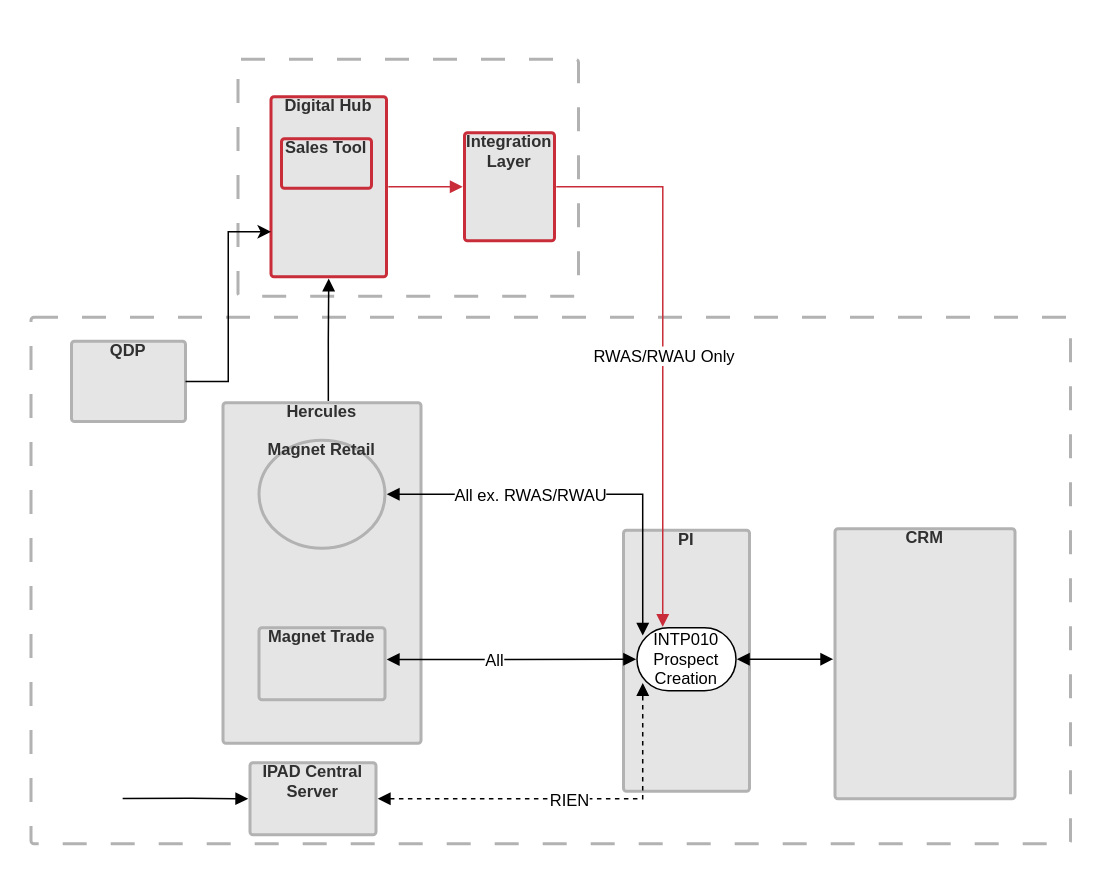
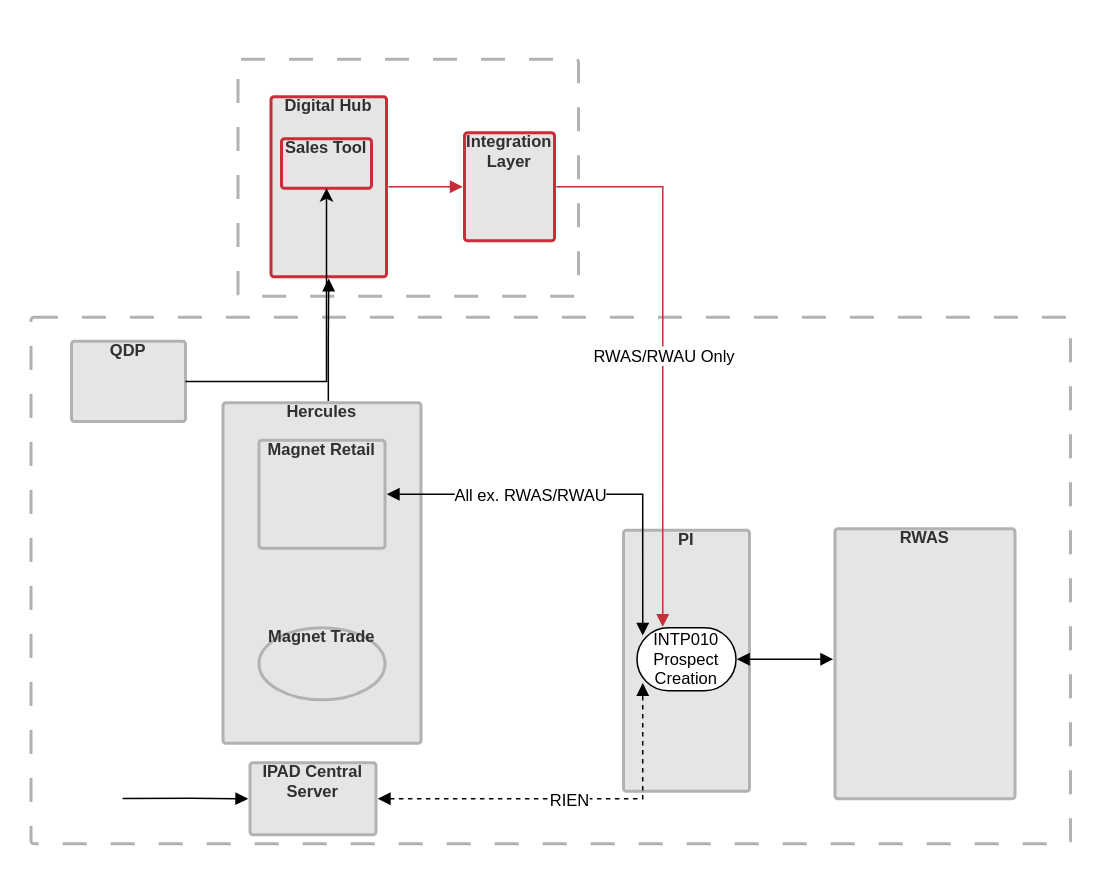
  <mxCell id="0" />
  <mxCell id="1" parent="0" />
  <mxCell id="2" value="" style="html=1;overflow=block;whiteSpace=wrap;whiteSpace=wrap;fontSize=11;align=center;whiteSpace=wrap;spacing=0;verticalAlign=top;strokeColor=#b2b2b2;fillOpacity=100;rounded=1;absoluteArcSize=1;arcSize=4;fillColor=#ffffff;dashed=1;dashPattern=8 8;strokeWidth=2;" vertex="1" zOrder="1" parent="1"><mxGeometry x="20" y="211" width="693" height="351" as="geometry" /></mxCell>
  <mxCell id="3" value="Hercules " style="html=1;overflow=block;whiteSpace=wrap;whiteSpace=wrap;fontSize=11;fontColor=#303030;fontStyle=1;align=center;whiteSpace=wrap;spacing=0;verticalAlign=top;strokeColor=#b2b2b2;rounded=1;absoluteArcSize=1;arcSize=4;fillColor=#e5e5e5;strokeWidth=2;" vertex="1" zOrder="2" parent="1"><mxGeometry x="148" y="268" width="132" height="227" as="geometry" /></mxCell>
- <mxCell id="4" value="Magnet Retail" style="ellipse;html=1;overflow=block;whiteSpace=wrap;whiteSpace=wrap;fontSize=11;fontColor=#303030;fontStyle=1;align=center;whiteSpace=wrap;spacing=0;verticalAlign=top;strokeColor=#b2b2b2;absoluteArcSize=1;arcSize=4;fillColor=#e5e5e5;strokeWidth=2;" vertex="1" zOrder="3" parent="1"><mxGeometry x="172" y="293" width="84" height="72" as="geometry" /></mxCell>
- <mxCell id="5" value="Magnet Trade" style="html=1;overflow=block;whiteSpace=wrap;whiteSpace=wrap;fontSize=11;fontColor=#303030;fontStyle=1;align=center;whiteSpace=wrap;spacing=0;verticalAlign=top;strokeColor=#b2b2b2;rounded=1;absoluteArcSize=1;arcSize=4;fillColor=#e5e5e5;strokeWidth=2;" vertex="1" zOrder="4" parent="1"><mxGeometry x="172" y="418" width="84" height="48" as="geometry" /></mxCell>
+ <mxCell id="4" value="Magnet Retail" style="html=1;overflow=block;whiteSpace=wrap;whiteSpace=wrap;fontSize=11;fontColor=#303030;fontStyle=1;align=center;whiteSpace=wrap;spacing=0;verticalAlign=top;strokeColor=#b2b2b2;rounded=1;absoluteArcSize=1;arcSize=4;fillColor=#e5e5e5;strokeWidth=2;" vertex="1" zOrder="3" parent="1"><mxGeometry x="172" y="293" width="84" height="72" as="geometry" /></mxCell>
+ <mxCell id="5" value="Magnet Trade" style="ellipse;html=1;overflow=block;whiteSpace=wrap;whiteSpace=wrap;fontSize=11;fontColor=#303030;fontStyle=1;align=center;whiteSpace=wrap;spacing=0;verticalAlign=top;strokeColor=#b2b2b2;absoluteArcSize=1;arcSize=4;fillColor=#e5e5e5;strokeWidth=2;" vertex="1" zOrder="4" parent="1"><mxGeometry x="172" y="418" width="84" height="48" as="geometry" /></mxCell>
  <mxCell id="6" value="QDP" style="html=1;overflow=block;whiteSpace=wrap;whiteSpace=wrap;fontSize=11;fontColor=#303030;fontStyle=1;align=center;whiteSpace=wrap;spacing=0;verticalAlign=top;strokeColor=#b2b2b2;rounded=1;absoluteArcSize=1;arcSize=4;fillColor=#e5e5e5;strokeWidth=2;" vertex="1" zOrder="6" parent="1"><mxGeometry x="47" y="227" width="76" height="53.5" as="geometry" /></mxCell>
  <mxCell id="7" value="" style="html=1;overflow=block;whiteSpace=wrap;strokeColor=none;fillColor=none;whiteSpace=wrap;fontSize=11;align=center;spacing=0;strokeWidth=0;" vertex="1" zOrder="7" parent="1"><mxGeometry x="404" y="467" width="97" height="9" as="geometry" /></mxCell>
  <mxCell id="8" value="IPAD Central Server" style="html=1;overflow=block;whiteSpace=wrap;whiteSpace=wrap;fontSize=11;fontColor=#303030;fontStyle=1;align=center;whiteSpace=wrap;spacing=0;verticalAlign=top;strokeColor=#b2b2b2;rounded=1;absoluteArcSize=1;arcSize=4;fillColor=#e5e5e5;strokeWidth=2;" vertex="1" zOrder="8" parent="1"><mxGeometry x="166" y="508" width="84" height="48" as="geometry" /></mxCell>
  <mxCell id="9" value="" style="html=1;overflow=block;whiteSpace=wrap;shape=image;whiteSpace=wrap;fontSize=11;spacing=0;strokeColor=none;strokeOpacity=100;strokeWidth=0;image=https://cdn3.iconfinder.com/data/icons/other-icons/48/ipad-128.png;" vertex="1" zOrder="9" parent="1"><mxGeometry x="51" y="514" width="36" height="36" as="geometry" /></mxCell>
  <mxCell id="10" value="PI" style="html=1;overflow=block;whiteSpace=wrap;whiteSpace=wrap;fontSize=11;fontColor=#303030;fontStyle=1;align=center;whiteSpace=wrap;spacing=0;verticalAlign=top;strokeColor=#b2b2b2;rounded=1;absoluteArcSize=1;arcSize=4;fillColor=#e5e5e5;strokeWidth=2;" vertex="1" zOrder="10" parent="1"><mxGeometry x="415" y="353" width="84" height="174" as="geometry" /></mxCell>
- <mxCell id="11" value="CRM" style="html=1;overflow=block;whiteSpace=wrap;whiteSpace=wrap;fontSize=11;fontColor=#303030;fontStyle=1;align=center;whiteSpace=wrap;spacing=0;verticalAlign=top;strokeColor=#b2b2b2;rounded=1;absoluteArcSize=1;arcSize=4;fillColor=#e5e5e5;strokeWidth=2;" vertex="1" zOrder="11" parent="1"><mxGeometry x="556" y="352" width="120" height="180" as="geometry" /></mxCell>
- <mxCell id="12" value="" style="html=1;jettySize=18;whiteSpace=wrap;fontSize=11;rounded=1;arcSize=0;edgeStyle=orthogonalEdgeStyle;startArrow=block;endFill=1;;endArrow=block;endFill=1;;exitX=1.014;exitY=0.441;exitPerimeter=0;entryX=-0.009;entryY=0.5;entryPerimeter=0;" edge="1" parent="1" source="5" target="14"><mxGeometry width="100" height="100" relative="1" as="geometry"><Array as="points" /></mxGeometry></mxCell>
- <mxCell id="13" value="All" style="text;html=1;resizable=0;labelBackgroundColor=#ffffff;align=center;verticalAlign=middle;fontColor=#000000;;fontSize=11;" vertex="1" parent="12"><mxGeometry x="-0.152" relative="1" as="geometry" /></mxCell>
+ <mxCell id="11" value="RWAS" style="html=1;overflow=block;whiteSpace=wrap;whiteSpace=wrap;fontSize=11;fontColor=#303030;fontStyle=1;align=center;whiteSpace=wrap;spacing=0;verticalAlign=top;strokeColor=#b2b2b2;rounded=1;absoluteArcSize=1;arcSize=4;fillColor=#e5e5e5;strokeWidth=2;" vertex="1" zOrder="11" parent="1"><mxGeometry x="556" y="352" width="120" height="180" as="geometry" /></mxCell>
  <mxCell id="14" value="INTP010 Prospect Creation" style="html=1;overflow=block;whiteSpace=wrap;rounded=1;arcSize=50;whiteSpace=wrap;fontSize=11;fontColor=#000000;spacing=0;" vertex="1" zOrder="14" parent="1"><mxGeometry x="424" y="418" width="66" height="42" as="geometry" /></mxCell>
  <mxCell id="15" value="" style="html=1;jettySize=18;whiteSpace=wrap;fontSize=11;rounded=1;arcSize=0;edgeStyle=orthogonalEdgeStyle;startArrow=block;endFill=1;;endArrow=block;endFill=1;;exitX=1.014;exitY=0.5;exitPerimeter=0;entryX=0.058;entryY=0.124;entryPerimeter=0;" edge="1" parent="1" source="4" target="14"><mxGeometry width="100" height="100" relative="1" as="geometry"><Array as="points" /></mxGeometry></mxCell>
  <mxCell id="16" value="All ex. RWAS/RWAU" style="text;html=1;resizable=0;labelBackgroundColor=#ffffff;align=center;verticalAlign=middle;fontColor=#000000;;fontSize=11;" vertex="1" parent="15"><mxGeometry relative="1" as="geometry"><mxPoint x="-36.84" as="offset" /></mxGeometry></mxCell>
  <mxCell id="17" value="" style="html=1;jettySize=18;whiteSpace=wrap;fontSize=11;rounded=1;arcSize=0;edgeStyle=orthogonalEdgeStyle;startArrow=block;endFill=1;endArrow=block;endFill=1;exitX=1.014;exitY=0.5;exitPerimeter=0;entryX=0.058;entryY=0.877;entryPerimeter=0;dashed=1;" edge="1" parent="1" source="8" target="14"><mxGeometry width="100" height="100" relative="1" as="geometry"><Array as="points"><mxPoint x="428" y="532" /></Array></mxGeometry></mxCell>
  <mxCell id="18" value="RIEN" style="text;html=1;resizable=0;labelBackgroundColor=#ffffff;align=center;verticalAlign=middle;fontColor=#000000;;fontSize=11;" vertex="1" parent="17"><mxGeometry relative="1" as="geometry" /></mxCell>
  <mxCell id="19" value="" style="html=1;jettySize=18;whiteSpace=wrap;fontSize=11;rounded=1;arcSize=0;edgeStyle=orthogonalEdgeStyle;startArrow=none;;endArrow=block;endFill=1;;exitX=0.836;exitY=0.493;exitPerimeter=0;entryX=-0.014;entryY=0.5;entryPerimeter=0;" edge="1" parent="1" source="9" target="8"><mxGeometry width="100" height="100" relative="1" as="geometry"><Array as="points" /></mxGeometry></mxCell>
  <mxCell id="20" value="" style="html=1;jettySize=18;whiteSpace=wrap;fontSize=11;rounded=1;arcSize=0;edgeStyle=orthogonalEdgeStyle;startArrow=block;endFill=1;;endArrow=block;endFill=1;;exitX=1.009;exitY=0.5;exitPerimeter=0;entryX=-0.01;entryY=0.483;entryPerimeter=0;" edge="1" parent="1" source="14" target="11"><mxGeometry width="100" height="100" relative="1" as="geometry"><Array as="points" /></mxGeometry></mxCell>
  <mxCell id="21" value="" style="html=1;overflow=block;whiteSpace=wrap;shape=image;whiteSpace=wrap;fontSize=11;spacing=0;strokeColor=none;strokeOpacity=100;strokeWidth=0;image=https://images.lucidchart.com/images/466c1427-b839-4dd1-b4e4-c1fd4a516102/content;" vertex="1" zOrder="29" parent="1"><mxGeometry x="57" y="250" width="52" height="20" as="geometry" /></mxCell>
  <mxCell id="22" value="" style="html=1;overflow=block;whiteSpace=wrap;shape=image;whiteSpace=wrap;fontSize=11;spacing=0;strokeColor=none;strokeOpacity=100;strokeWidth=0;image=https://www.bing.com/cr?IG=C7CCB7B85C6A4645963B8AB4B9E5B982&amp;CID=275DA4CB7FAF67740CA9AFEF7EA96626&amp;rd=1&amp;h=NvK1Etc-IZudEg-QLKYMBqIBLI2JEFEwKP6q8J68L4U&amp;v=1&amp;r=https%3a%2f%2fmobilemarketingwatch.com%2fwp-content%2fuploads%2f2016%2f05%2fmicrosoft.png&amp;p=DevEx,5015.1;" vertex="1" zOrder="30" parent="1"><mxGeometry x="223" y="541" width="31" height="21" as="geometry" /></mxCell>
  <mxCell id="23" value="" style="html=1;overflow=block;whiteSpace=wrap;shape=image;whiteSpace=wrap;fontSize=11;spacing=0;strokeColor=none;strokeOpacity=100;strokeWidth=0;image=http://www.bing.com/cr?IG=7388254094004659A2CDD0896A74B348&amp;CID=317E35E5DC86627B22783EC1DD806323&amp;rd=1&amp;h=TjA5XHMku-66Q65qZDk6IxGsc8CkMeurwXVK2qLSf-U&amp;v=1&amp;r=http%3a%2f%2fupload.wikimedia.org%2fwikipedia%2fcommons%2fthumb%2fa%2fa2%2fNobia_Logo.svg%2f1024px-Nobia_Logo.svg.png&amp;p=DevEx,5015.1;" vertex="1" zOrder="31" parent="1"><mxGeometry x="597" y="224" width="107" height="26" as="geometry" /></mxCell>
  <mxCell id="24" value="" style="html=1;overflow=block;whiteSpace=wrap;whiteSpace=wrap;fontSize=11;align=center;whiteSpace=wrap;spacing=0;verticalAlign=top;strokeColor=#b2b2b2;fillOpacity=100;rounded=1;absoluteArcSize=1;arcSize=4;fillColor=#ffffff;dashed=1;dashPattern=8 8;strokeWidth=2;" vertex="1" zOrder="32" parent="1"><mxGeometry x="158" y="39" width="227" height="158" as="geometry" /></mxCell>
  <mxCell id="25" value="Digital Hub " style="html=1;overflow=block;whiteSpace=wrap;whiteSpace=wrap;fontSize=11;fontColor=#303030;fontStyle=1;align=center;whiteSpace=wrap;spacing=0;verticalAlign=top;strokeColor=#c92d39;strokeOpacity=100;rounded=1;absoluteArcSize=1;arcSize=4;fillColor=#e5e5e5;strokeWidth=2;" vertex="1" zOrder="33" parent="1"><mxGeometry x="180" y="64" width="77" height="120" as="geometry" /></mxCell>
  <mxCell id="26" value="Integration Layer" style="html=1;overflow=block;whiteSpace=wrap;whiteSpace=wrap;fontSize=11;fontColor=#303030;fontStyle=1;align=center;whiteSpace=wrap;spacing=0;verticalAlign=top;strokeColor=#c92d39;strokeOpacity=100;rounded=1;absoluteArcSize=1;arcSize=4;fillColor=#e5e5e5;strokeWidth=2;" vertex="1" zOrder="55" parent="1"><mxGeometry x="309" y="88" width="60" height="72" as="geometry" /></mxCell>
  <mxCell id="27" value="Sales Tool" style="html=1;overflow=block;whiteSpace=wrap;whiteSpace=wrap;fontSize=11;fontColor=#303030;fontStyle=1;align=center;whiteSpace=wrap;spacing=0;verticalAlign=top;strokeColor=#c92d39;strokeOpacity=100;rounded=1;absoluteArcSize=1;arcSize=4;fillColor=#e5e5e5;strokeWidth=2;" vertex="1" zOrder="64" parent="1"><mxGeometry x="187" y="92" width="60" height="33" as="geometry" /></mxCell>
  <mxCell id="28" value="" style="html=1;overflow=block;whiteSpace=wrap;shape=image;whiteSpace=wrap;fontSize=11;spacing=0;strokeColor=none;strokeOpacity=100;strokeWidth=0;image=http://www.bing.com/cr?IG=6A10105054AE4B9C9CDDB0E4E89FF62A&amp;CID=20416D404AF06A12062E66644BF66B82&amp;rd=1&amp;h=E3fYxd9mcr8FyBxDj82Mw_wqA0f5hHSrNg_t1Y57n7U&amp;v=1&amp;r=http%3a%2f%2fwww.dagtech.com%2fwp-content%2fuploads%2f2015%2f09%2fmicrosoft-azure-managed-services.png&amp;p=DevEx,5069.1;" vertex="1" zOrder="65" parent="1"><mxGeometry x="289" y="20" width="96" height="72" as="geometry" /></mxCell>
  <mxCell id="29" value="" style="html=1;jettySize=18;whiteSpace=wrap;fontSize=11;strokeColor=#c92d39;strokeOpacity=100;rounded=1;arcSize=0;edgeStyle=orthogonalEdgeStyle;startArrow=none;;endArrow=block;endFill=1;;exitX=1.016;exitY=0.5;exitPerimeter=0;entryX=-0.02;entryY=0.5;entryPerimeter=0;" edge="1" parent="1" source="25" target="26"><mxGeometry width="100" height="100" relative="1" as="geometry"><Array as="points" /></mxGeometry></mxCell>
  <mxCell id="30" value="" style="html=1;jettySize=18;whiteSpace=wrap;fontSize=11;strokeColor=#c92d39;strokeOpacity=100;rounded=1;arcSize=0;edgeStyle=orthogonalEdgeStyle;startArrow=none;;endArrow=block;endFill=1;;exitX=1.02;exitY=0.5;exitPerimeter=0;entryX=0.26;entryY=-0.014;entryPerimeter=0;" edge="1" parent="1" source="26" target="14"><mxGeometry width="100" height="100" relative="1" as="geometry"><Array as="points" /></mxGeometry></mxCell>
  <mxCell id="31" value="RWAS/RWAU Only" style="text;html=1;resizable=0;labelBackgroundColor=#ffffff;align=center;verticalAlign=middle;fontColor=#000000;;fontSize=11;" vertex="1" parent="30"><mxGeometry x="-0.185" relative="1" as="geometry"><mxPoint y="35.33" as="offset" /></mxGeometry></mxCell>
  <mxCell id="32" value="" style="html=1;overflow=block;whiteSpace=wrap;shape=image;whiteSpace=wrap;fontSize=11;spacing=0;strokeColor=none;strokeOpacity=100;strokeWidth=0;image=https://www.bing.com/cr?IG=C7CCB7B85C6A4645963B8AB4B9E5B982&amp;CID=275DA4CB7FAF67740CA9AFEF7EA96626&amp;rd=1&amp;h=NvK1Etc-IZudEg-QLKYMBqIBLI2JEFEwKP6q8J68L4U&amp;v=1&amp;r=https%3a%2f%2fmobilemarketingwatch.com%2fwp-content%2fuploads%2f2016%2f05%2fmicrosoft.png&amp;p=DevEx,5015.1;" vertex="1" zOrder="69" parent="1"><mxGeometry x="333" y="128" width="31" height="21" as="geometry" /></mxCell>
  <mxCell id="33" value="" style="html=1;jettySize=18;whiteSpace=wrap;fontSize=11;rounded=1;arcSize=0;edgeStyle=orthogonalEdgeStyle;startArrow=none;;endArrow=block;endFill=1;;exitX=0.532;exitY=-0.005;exitPerimeter=0;entryX=0.5;entryY=1.01;entryPerimeter=0;" edge="1" parent="1" source="3" target="25"><mxGeometry width="100" height="100" relative="1" as="geometry"><Array as="points" /></mxGeometry></mxCell>
- <mxCell id="34" style="edgeStyle=orthogonalEdgeStyle;rounded=0;orthogonalLoop=1;jettySize=auto;html=1;exitX=1;exitY=0.5;exitDx=0;exitDy=0;entryX=0;entryY=0.75;entryDx=0;entryDy=0;" edge="1" parent="1" source="6" target="25"><mxGeometry relative="1" as="geometry" /></mxCell>
+ <mxCell id="34" style="edgeStyle=orthogonalEdgeStyle;rounded=0;orthogonalLoop=1;jettySize=auto;html=1;exitX=1;exitY=0.5;exitDx=0;exitDy=0;" edge="1" parent="1" source="6" target="27"><mxGeometry relative="1" as="geometry" /></mxCell>
  <mxCell id="35" value="" style="html=1;overflow=block;whiteSpace=wrap;shape=image;whiteSpace=wrap;fontSize=11;spacing=0;strokeColor=none;strokeOpacity=100;strokeWidth=0;image=https://upload.wikimedia.org/wikipedia/en/2/24/Epi-logo-red-square.jpeg;" vertex="1" zOrder="65" parent="1"><mxGeometry x="256" y="257" width="40" height="36" as="geometry" /></mxCell>
  <mxCell id="36" value="" style="html=1;overflow=block;whiteSpace=wrap;shape=image;whiteSpace=wrap;fontSize=11;spacing=0;strokeColor=none;strokeOpacity=100;strokeWidth=0;image=https://upload.wikimedia.org/wikipedia/commons/8/8f/SAP-Logo.svg;" vertex="1" zOrder="65" parent="1"><mxGeometry x="633" y="337" width="50" height="23" as="geometry" /></mxCell>
  <mxCell id="37" value="" style="html=1;overflow=block;whiteSpace=wrap;shape=image;whiteSpace=wrap;fontSize=11;spacing=0;strokeColor=none;strokeOpacity=100;strokeWidth=0;image=https://upload.wikimedia.org/wikipedia/commons/8/8f/SAP-Logo.svg;" vertex="1" zOrder="65" parent="1"><mxGeometry x="473" y="342" width="50" height="23" as="geometry" /></mxCell>
